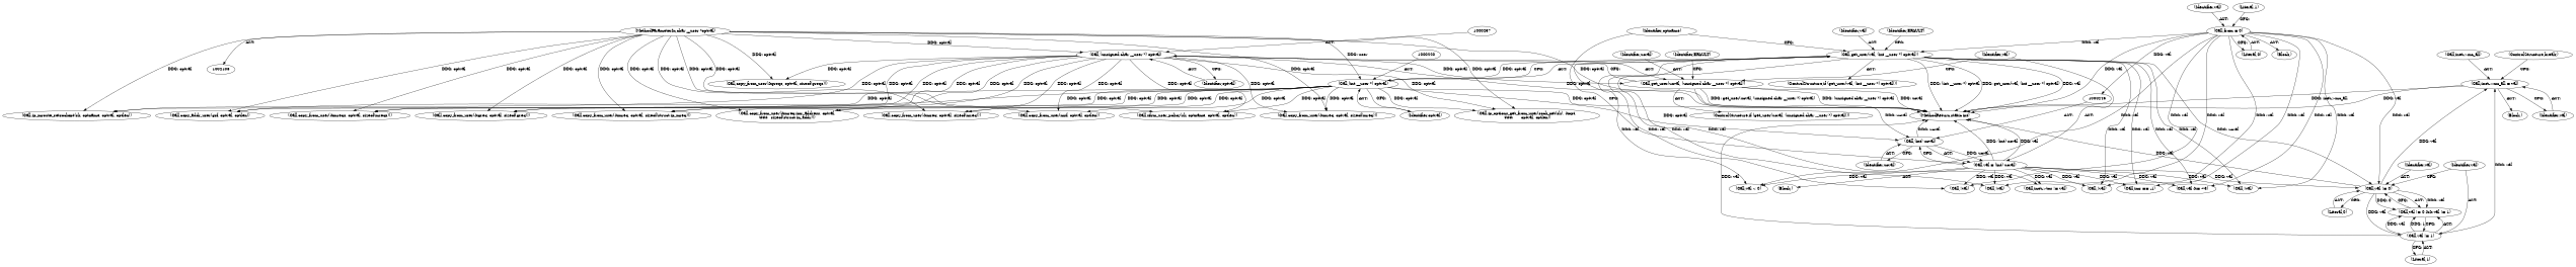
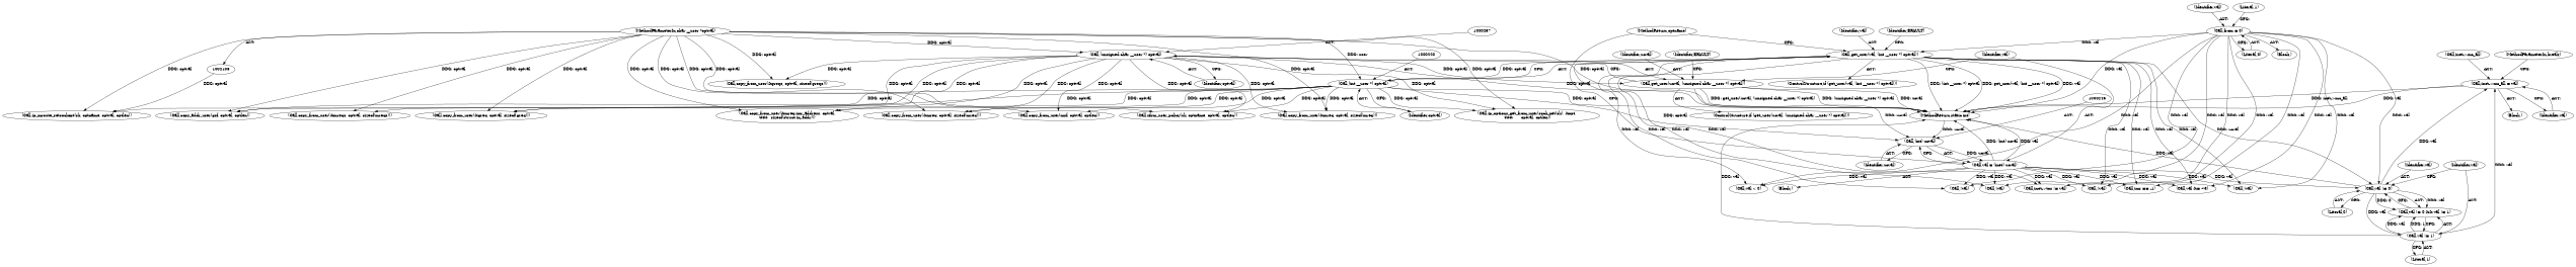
  digraph {
    n1 [label="(Call,inet->mc_all = val)"]
    n2 [label="(MethodReturn,static int)"]
    n3 [label="(Block,)"]
    n4 [label="(Identifier,val)"]
    n5 [label="(Call,val != 1)"]
    n6 [label="(Call,val != 0 && val != 1)"]
    n7 [label="(Literal,1)"]
    n8 [label="(Call,val != 0)"]
    n9 [label="(Literal,0)"]
    n10 [label="(Call,get_user(val, (int __user *) optval))"]
    n11 [label="(Call,(int __user *) optval)"]
    n12 [label="(Call,!val)"]
    n13 [label="(Call,!val)"]
    n14 [label="(ControlStructure,if (get_user(val, (int __user *) optval)))"]
    n15 [label="(Call,!val)"]
    n16 [label="(Call,inet->tos != val)"]
    n17 [label="(Call,!val)"]
    n18 [label="(Call,imr == -1)"]
    n19 [label="(Call,val &= ~3)"]
    n20 [label="(Call,val < 0)"]
-   n21 [label="(Call,copy_from_user(&mreq, optval, sizeof(struct ip_mreq)))"]
    n22 [label="(Call,copy_addr_user(gsf, optval, optlen))"]
    n23 [label="(Call,copy_from_user(&mreq.imr_address, optval,\n\t\t\t\t\t   sizeof(struct in_addr)))"]
    n24 [label="(Call,copy_from_user(msf, optval, optlen))"]
    n25 [label="(Call,ip_mroute_setsockopt(sk, optname, optval, optlen))"]
    n26 [label="(Call,copy_from_user(&mreq, optval, sizeof(mreq)))"]
    n27 [label="(Call,copy_from_user(&mreqs, optval, sizeof(mreqs)))"]
    n28 [label="(Identifier,optval)"]
    n29 [label="(Call,copy_from_user(&greq, optval, sizeof(greq)))"]
    n30 [label="(Call,ip_options_get_from_user(sock_net(sk), &opt,\n \t\t\t\t\t       optval, optlen))"]
    n31 [label="(Call,copy_from_user(&mreq, optval, sizeof(mreq)))"]
    n32 [label="(Call,xfrm_user_policy(sk, optname, optval, optlen))"]
    n33 [label="(Call,(int) ucval)"]
    n34 [label="(Call,from = 0)"]
    n35 [label="(Block,)"]
    n36 [label="(Literal,0)"]
    n37 [label="(Call,copy_from_user(&greqs, optval, sizeof(greqs)))"]
    n38 [label="(MethodParameterIn,char __user *optval)"]
    n39 [label="(Call,(unsigned char __user *) optval)"]
    n40 [label=1002108]
    n41 [label="(Call,get_user(ucval, (unsigned char __user *) optval))"]
    n42 [label="(Identifier,optval)"]
-   n43 [label="(Call,val = (int) ucval)"]
+   n43 [label="(Call,val = (inet) ucval)"]
    n44 [label="(Block,)"]
    n45 [label="(Identifier,ucval)"]
    n46 [label="(ControlStructure,if (get_user(ucval, (unsigned char __user *) optval)))"]
    n47 [label="(Identifier,val)"]
-   n48 [label="(Identifier,optname)"]
-   n49 [label="(ControlStructure,break;)"]
+   n48 [label="(MethodReturn,optname)"]
+   n49 [label="(MethodParameterIn,break;)"]
    n50 [label="(Identifier,val)"]
    n51 [label="(Identifier,ucval)"]
    n52 [label="(Identifier,EFAULT)"]
    n53 [label="(Identifier,val)"]
    n54 [label="(Identifier,val)"]
    n55 [label="(Call,inet->mc_all)"]
    n56 [label="(Literal,1)"]
    n57 [label="(Identifier,EFAULT)"]
    n58 [label="(Identifier,val)"]
    1000220
    1000245
    1000237
    n1 -> n2 [label="DDG: inet->mc_all"]
    n1 -> n2 [label="DDG: val"]
    n1 -> n3 [label="AST: "]
    n1 -> n4 [label="CFG: "]
    n4 -> n1 [label="AST: "]
    n5 -> n1 [label="DDG: val"]
    n5 -> n2 [label="DDG: val"]
    n5 -> n6 [label="AST: "]
    n5 -> n6 [label="DDG: val"]
    n5 -> n6 [label="DDG: 1"]
    n5 -> n7 [label="CFG: "]
    n6 -> n5 [label="CFG: "]
    n6 -> n8 [label="CFG: "]
    n7 -> n5 [label="AST: "]
    n8 -> n1 [label="DDG: val"]
    n8 -> n2 [label="DDG: val"]
    n8 -> n5 [label="DDG: val"]
    n8 -> n6 [label="AST: "]
    n8 -> n6 [label="DDG: val"]
    n8 -> n6 [label="DDG: 0"]
    n8 -> n9 [label="CFG: "]
    n9 -> n8 [label="AST: "]
    n10 -> n2 [label="DDG: (int __user *) optval"]
    n10 -> n2 [label="DDG: get_user(val, (int __user *) optval)"]
    n10 -> n2 [label="DDG: val"]
    n10 -> n8 [label="DDG: ucval"]
    n10 -> n11 [label="CFG: "]
    n10 -> n12 [label="DDG: val"]
    n10 -> n13 [label="DDG: val"]
    n10 -> n14 [label="AST: "]
    n10 -> n15 [label="DDG: val"]
    n10 -> n16 [label="DDG: val"]
    n10 -> n17 [label="DDG: val"]
    n10 -> n18 [label="DDG: val"]
    n10 -> n19 [label="DDG: val"]
    n10 -> n20 [label="DDG: val"]
    n11 -> n2 [label="DDG: optval"]
    n11 -> n10 [label="AST: "]
    n11 -> n10 [label="DDG: optval"]
-   n11 -> n21 [label="DDG: optval"]
    n11 -> n22 [label="DDG: optval"]
    n11 -> n23 [label="DDG: optval"]
    n11 -> n24 [label="DDG: optval"]
    n11 -> n25 [label="DDG: optval"]
    n11 -> n26 [label="DDG: optval"]
-   n11 -> n27 [label="DDG: optval"]
    n11 -> n28 [label="CFG: "]
    n11 -> n29 [label="DDG: optval"]
    n11 -> n30 [label="DDG: optval"]
    n11 -> n31 [label="DDG: optval"]
    n11 -> n32 [label="DDG: optval"]
    n11 -> n33 [label="DDG: optval"]
    n28 -> n11 [label="AST: "]
-   n33 -> n2 [label="DDG: ucval"]
+   n2 -> n33 [label="DDG: ucval"]
    n33 -> n43 [label="AST: "]
    n33 -> n43 [label="DDG: ucval"]
    n33 -> n45 [label="CFG: "]
    n34 -> n2 [label="DDG: val"]
    n34 -> n8 [label="DDG: val"]
    n34 -> n10 [label="DDG: val"]
    n34 -> n12 [label="DDG: val"]
    n34 -> n13 [label="DDG: val"]
    n34 -> n15 [label="DDG: val"]
-   n34 -> 1000245 [label="DDG: val"]
+   n34 -> n16 [label="DDG: val"]
    n34 -> n17 [label="DDG: val"]
    n34 -> n18 [label="DDG: val"]
    n34 -> n19 [label="DDG: val"]
    n34 -> n20 [label="DDG: val"]
    n34 -> n35 [label="AST: "]
    n34 -> n36 [label="CFG: "]
    n36 -> n34 [label="AST: "]
    n38 -> n2 [label="DDG: optval"]
    n38 -> n11 [label="DDG: user"]
-   n38 -> n21 [label="DDG: optval"]
    n38 -> n22 [label="DDG: optval"]
    n38 -> n23 [label="DDG: optval"]
    n38 -> n24 [label="DDG: optval"]
    n38 -> n25 [label="DDG: optval"]
    n38 -> n26 [label="DDG: optval"]
    n38 -> n27 [label="DDG: optval"]
    n38 -> n29 [label="DDG: optval"]
    n38 -> n30 [label="DDG: optval"]
    n38 -> n31 [label="DDG: optval"]
    n38 -> n32 [label="DDG: optval"]
    n38 -> n37 [label="DDG: optval"]
    n38 -> n39 [label="DDG: optval"]
    n38 -> n40 [label="AST: "]
    n39 -> n2 [label="DDG: optval"]
-   n39 -> n21 [label="DDG: optval"]
    n39 -> n22 [label="DDG: optval"]
    n39 -> n23 [label="DDG: optval"]
    n39 -> n24 [label="DDG: optval"]
-   n39 -> n25 [label="DDG: optval"]
+   n40 -> n25 [label="DDG: optval"]
    n39 -> n26 [label="DDG: optval"]
    n39 -> n27 [label="DDG: optval"]
    n39 -> n29 [label="DDG: optval"]
    n39 -> n30 [label="DDG: optval"]
    n39 -> n31 [label="DDG: optval"]
    n39 -> n32 [label="DDG: optval"]
    n39 -> n37 [label="DDG: optval"]
    n39 -> n41 [label="AST: "]
    n39 -> n41 [label="DDG: optval"]
    n39 -> n42 [label="CFG: "]
    n41 -> n2 [label="DDG: (unsigned char __user *) optval"]
    n41 -> n2 [label="DDG: ucval"]
    n41 -> n2 [label="DDG: get_user(ucval, (unsigned char __user *) optval)"]
    n41 -> n33 [label="DDG: ucval"]
    n41 -> n39 [label="CFG: "]
    n41 -> n46 [label="AST: "]
    n42 -> n39 [label="AST: "]
    n43 -> n2 [label="DDG: (int) ucval"]
    n43 -> n2 [label="DDG: val"]
    n43 -> n8 [label="DDG: val"]
    n43 -> n12 [label="DDG: val"]
    n43 -> n13 [label="DDG: val"]
    n43 -> n15 [label="DDG: val"]
    n43 -> n16 [label="DDG: val"]
    n43 -> n17 [label="DDG: val"]
    n43 -> n18 [label="DDG: val"]
    n43 -> n19 [label="DDG: val"]
    n43 -> n20 [label="DDG: val"]
    n43 -> n33 [label="CFG: "]
    n43 -> n44 [label="AST: "]
    n45 -> n33 [label="AST: "]
    n47 -> n34 [label="AST: "]
    n48 -> n10 [label="CFG: "]
    n48 -> n43 [label="CFG: "]
    n49 -> n1 [label="CFG: "]
    n50 -> n5 [label="AST: "]
    n50 -> n8 [label="CFG: "]
    n51 -> n41 [label="AST: "]
    n52 -> n41 [label="CFG: "]
    n53 -> n41 [label="CFG: "]
    n53 -> n43 [label="AST: "]
    n54 -> n8 [label="AST: "]
    n55 -> n1 [label="AST: "]
    n56 -> n34 [label="CFG: "]
    n57 -> n10 [label="CFG: "]
    n58 -> n10 [label="AST: "]
    1000220 -> n11 [label="AST: "]
    1000245 -> n33 [label="AST: "]
    1000237 -> n39 [label="AST: "]
  }
